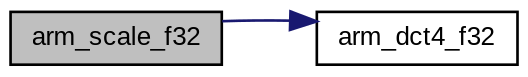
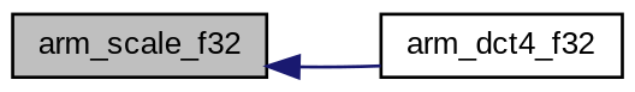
  digraph {
    rankdir=LR
    fontname="Liberation Sans"
    node [color=black fontname="Liberation Sans" fontsize=10 shape=record style=filled]
    n1 [fillcolor=grey75 fontcolor=black height=0.2 label=arm_scale_f32 width=0.4]
    n2 [fillcolor=white height=0.2 label=arm_dct4_f32 width=0.4]
-   n2 -> n1 [color=midnightblue dir=back fontname="Liberation Sans" fontsize=10 labelfontname=Helvetica labelfontsize=10 style=solid]
+   n1 -> n2 [color=midnightblue dir=back fontname="Liberation Sans" fontsize=10 labelfontname=Helvetica labelfontsize=10 style=solid]
  }
